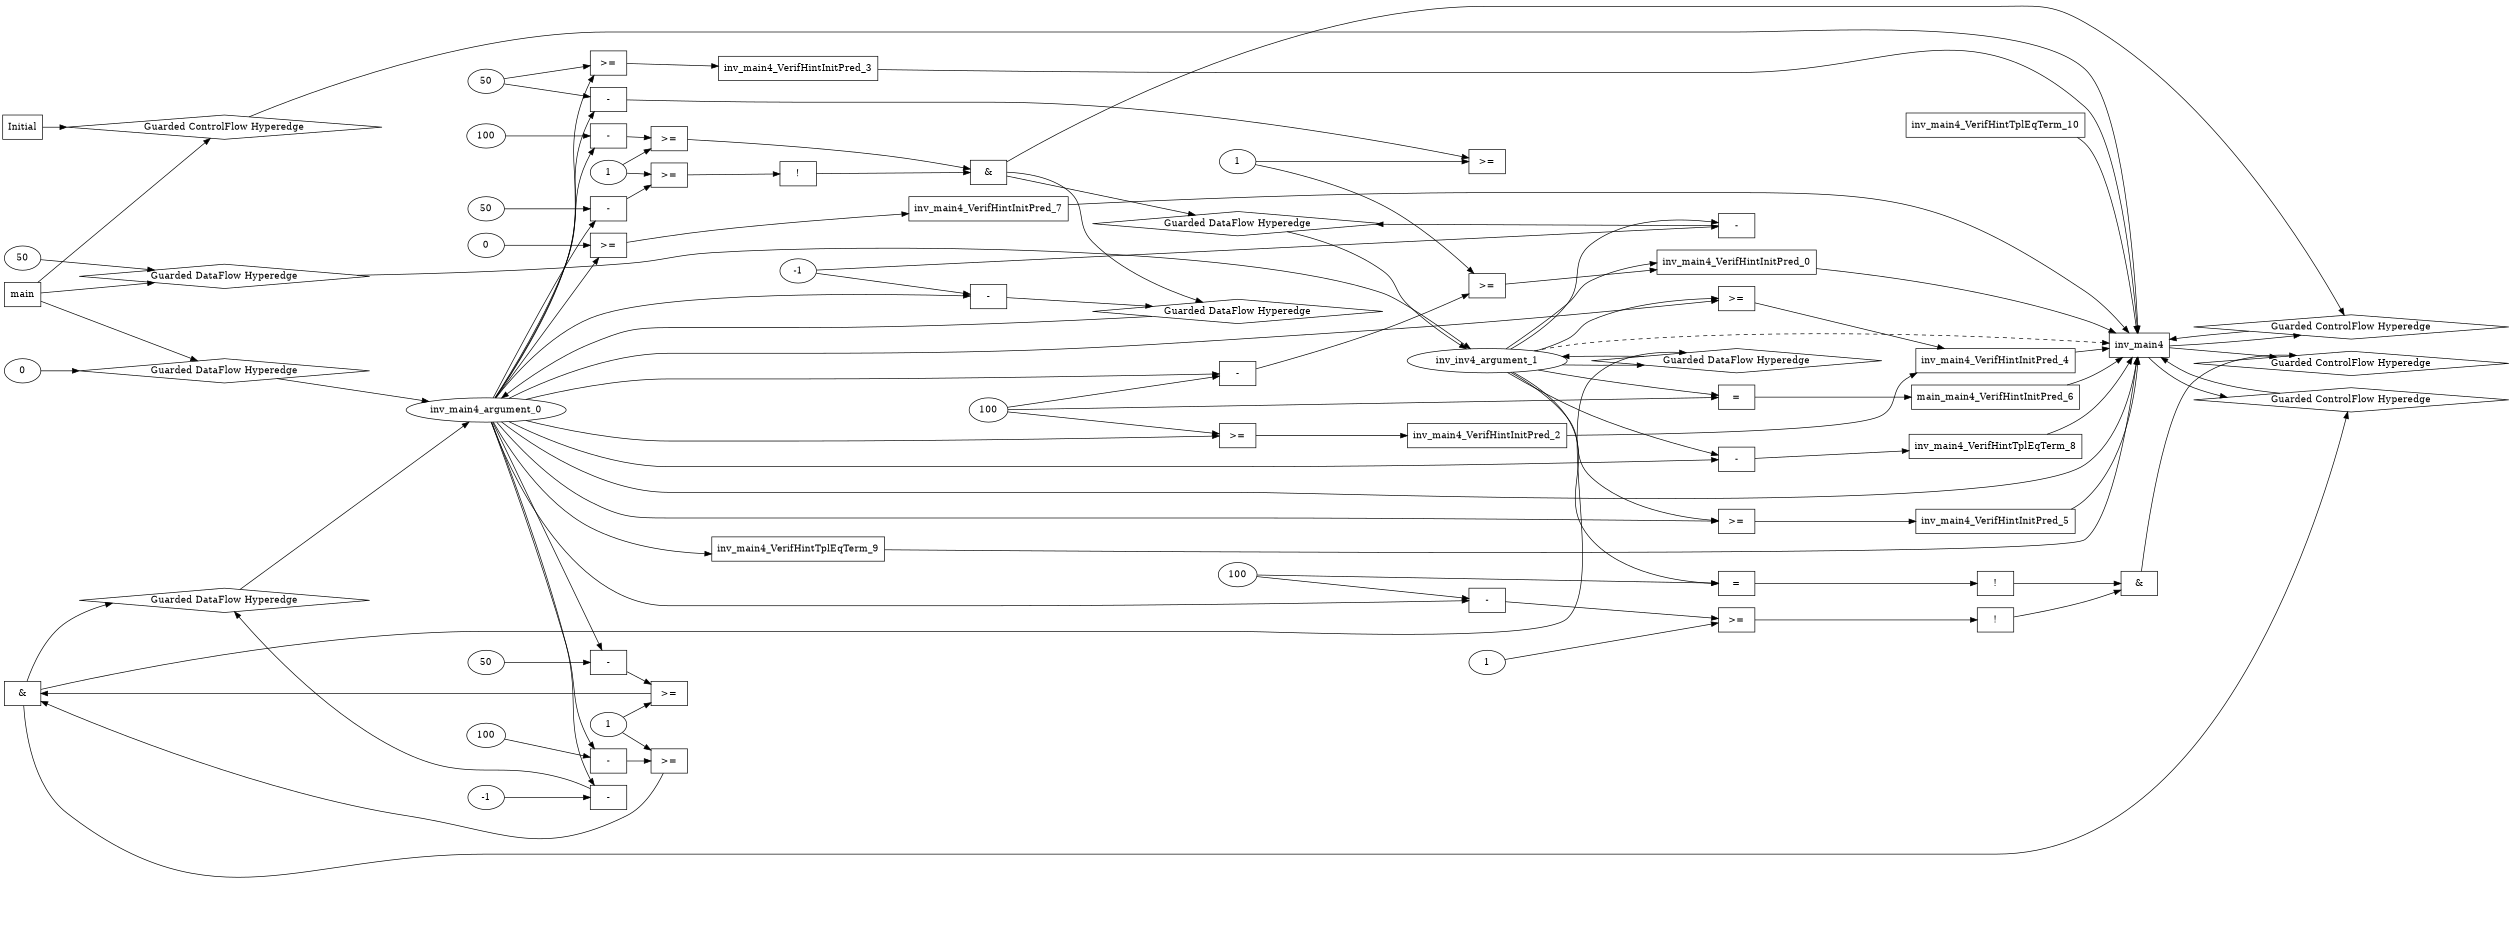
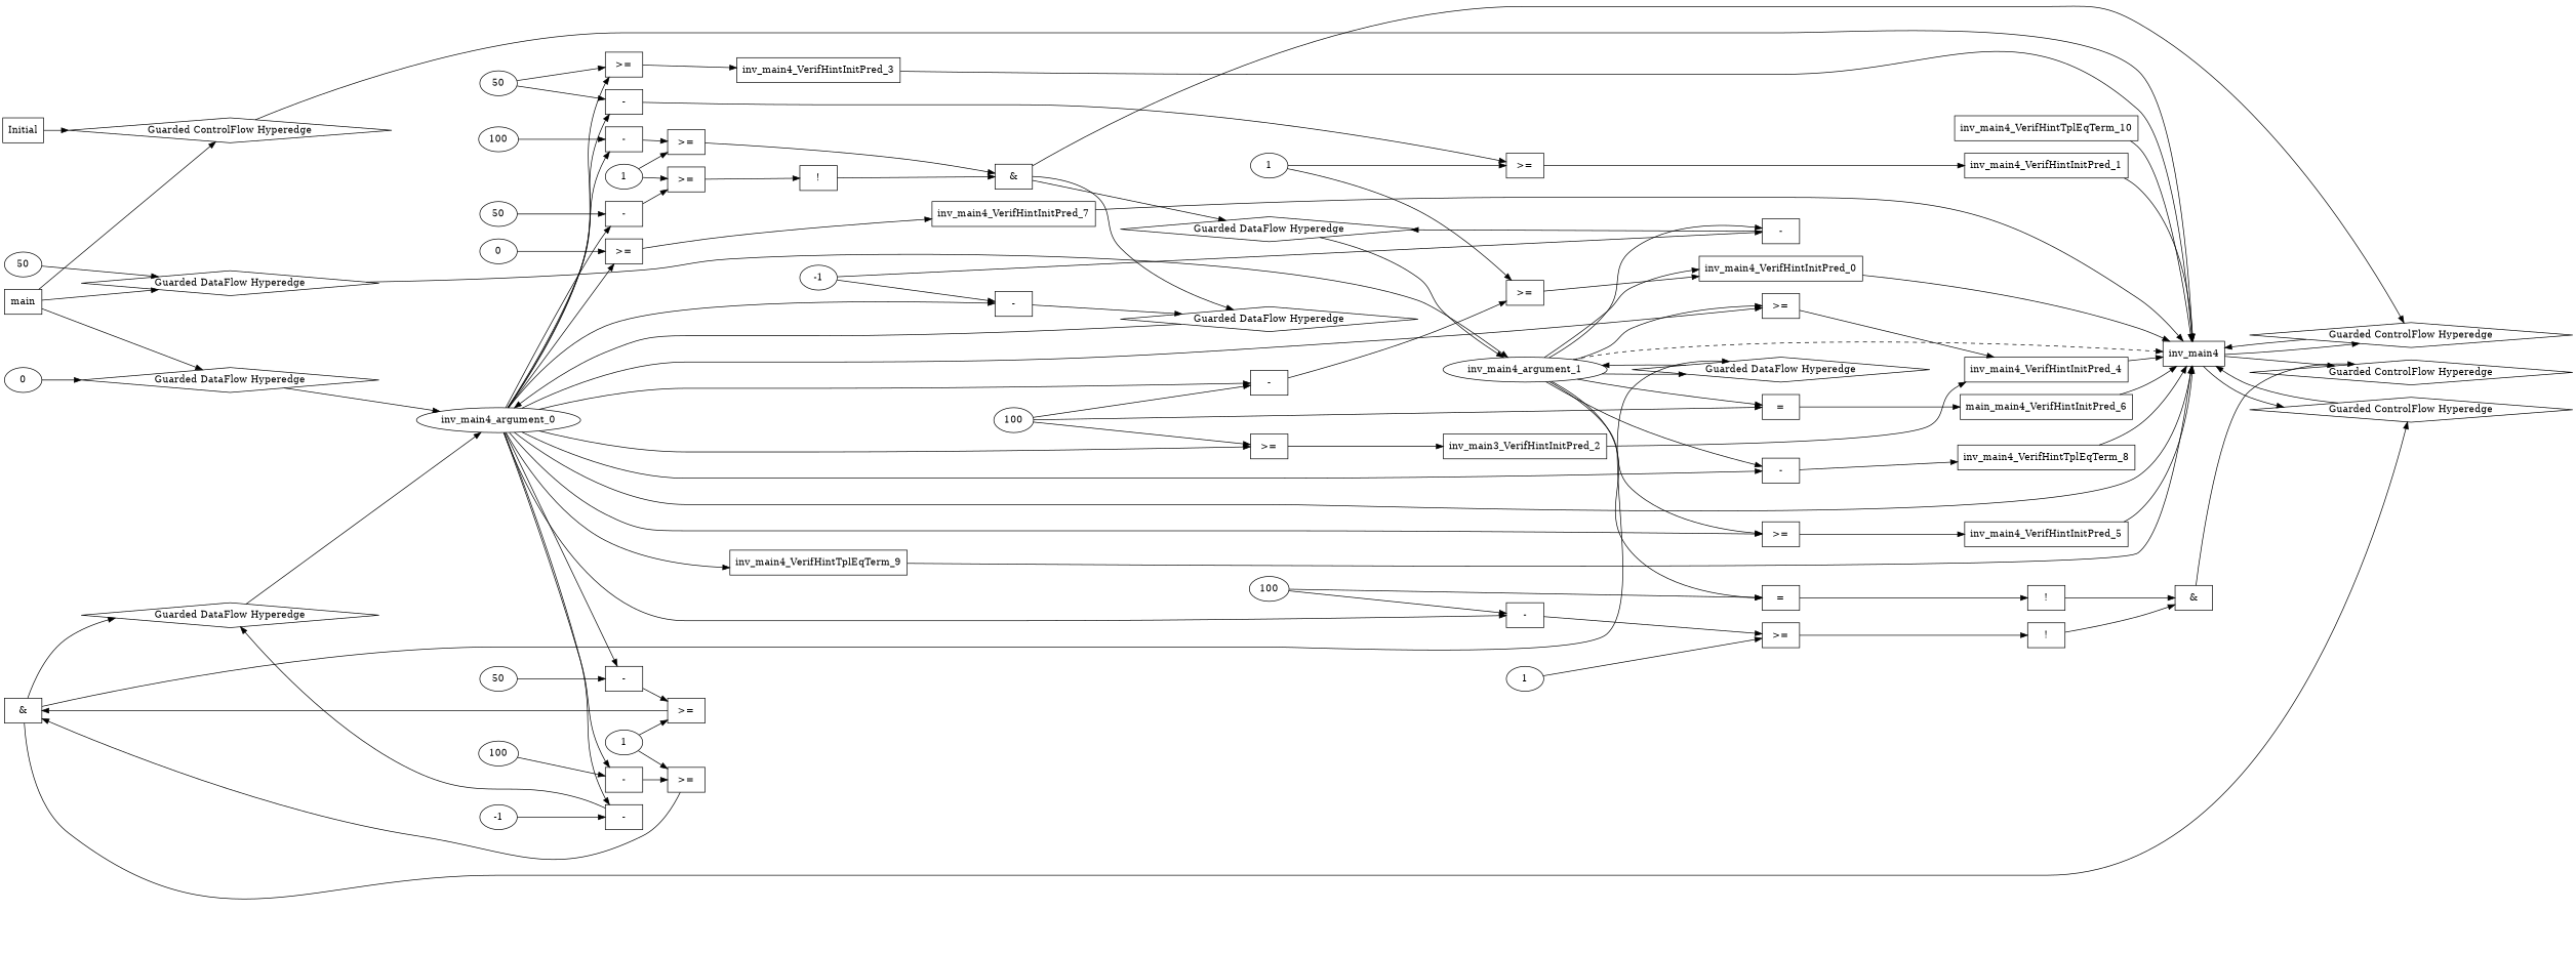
  digraph {
    fontname="DejaVu Serif"
    rankdir=LR
    node [fontname="DejaVu Serif" shape=rect]
    edge [fontname="DejaVu Serif"]
    n1 [label=inv_main4]
    n2 [label="Guarded ControlFlow Hyperedge" shape=diamond]
    n3 [label="Guarded ControlFlow Hyperedge" shape=diamond]
    n4 [label="Guarded ControlFlow Hyperedge" shape=diamond]
    n5 [label=Initial]
    n6 [label="Guarded ControlFlow Hyperedge" shape=diamond]
    n7 [label=inv_main4_argument_0 shape=oval]
    n8 [label="-"]
    n9 [label="-"]
    n10 [label="-"]
    n11 [label="-"]
    n12 [label="-"]
    n13 [label="-"]
    n14 [label="-"]
    n15 [label="-"]
    n16 [label="-"]
    n17 [label=">="]
    n18 [label=">="]
    n19 [label=">="]
    n20 [label=">="]
    n21 [label=">="]
    n22 [label="-"]
    n23 [label=inv_main4_VerifHintTplEqTerm_9]
    n24 [label=">="]
    n25 [label=">="]
    n26 [label="Guarded DataFlow Hyperedge" shape=diamond]
    n27 [label=">="]
    n28 [label=">="]
    n29 [label="Guarded DataFlow Hyperedge" shape=diamond]
    n30 [label=">="]
    n31 [label=">="]
    n32 [label=">="]
-   n33 [label=inv_main4_VerifHintInitPred_2]
+   n33 [label=inv_main3_VerifHintInitPred_2]
    n34 [label=inv_main4_VerifHintInitPred_3]
    n35 [label=inv_main4_VerifHintInitPred_4]
    n36 [label=inv_main4_VerifHintInitPred_5]
    n37 [label=inv_main4_VerifHintInitPred_7]
    n38 [label=inv_main4_VerifHintTplEqTerm_8]
-   n39 [label=inv_inv4_argument_1 shape=oval]
+   n39 [label=inv_main4_argument_1 shape=oval]
    n40 [label="-"]
    n41 [label="="]
    n42 [label="Guarded DataFlow Hyperedge" shape=diamond]
    n43 [label="="]
    n44 [label=inv_main4_VerifHintInitPred_0]
    n45 [label="Guarded DataFlow Hyperedge" shape=diamond]
    n46 [label="!"]
    n47 [label=main_main4_VerifHintInitPred_6]
    n48 [label=inv_main4_VerifHintTplEqTerm_10]
    n49 [label=main]
    n50 [label="Guarded DataFlow Hyperedge" shape=diamond]
    n51 [label="Guarded DataFlow Hyperedge" shape=diamond]
    n52 [label=0 shape=""]
    n53 [label=50 shape=""]
    n54 [label="&"]
    n55 [label=50 shape=""]
    n56 [label=1 shape=""]
    n57 [label=100 shape=""]
    n58 [label=-1 shape=""]
    n59 [label="&"]
    n60 [label="!"]
    n61 [label=50 shape=""]
    n62 [label=1 shape=""]
    n63 [label=100 shape=""]
    n64 [label=-1 shape=""]
    n65 [label="&"]
    n66 [label=100 shape=""]
    n67 [label="!"]
    n68 [label=1 shape=""]
    n69 [label=100 shape=""]
    n70 [label=1 shape=""]
+   n71 [label=inv_main4_VerifHintInitPred_1]
    n72 [label=50 shape=""]
    n73 [label=0 shape=""]
    n1 -> n2
    n1 -> n3
    n1 -> n4
    n2 -> n1
    n3 -> n1
    n5 -> n6
    n6 -> n1
    n7 -> n1 [style=solid]
    n7 -> n8
    n7 -> n9
    n7 -> n10
    n7 -> n11
    n7 -> n12
    n7 -> n13
    n7 -> n14
    n7 -> n15
    n7 -> n16
    n7 -> n17
    n7 -> n18
    n7 -> n19
    n7 -> n20
    n7 -> n21
    n7 -> n22
    n7 -> n23
    n8 -> n24
    n9 -> n25
    n10 -> n26
    n11 -> n27
    n12 -> n28
    n13 -> n29
    n14 -> n30
    n15 -> n31
    n16 -> n32
    n17 -> n33
    n18 -> n34
    n19 -> n35
    n20 -> n36
    n21 -> n37
    n22 -> n38
    n23 -> n1
    n24 -> n54
    n25 -> n54
    n26 -> n7
    n27 -> n60
    n28 -> n59
    n29 -> n7
    n30 -> n67
    n31 -> n44
+   n32 -> n71
    n33 -> n35
    n34 -> n1
    n35 -> n1
    n36 -> n1
    n37 -> n1
    n38 -> n1
    n39 -> n1 [style=dashed]
    n39 -> n19
    n39 -> n20
    n39 -> n22
    n39 -> n40
    n39 -> n41
    n39 -> n42
    n39 -> n43
    n39 -> n44
    n40 -> n45
    n41 -> n46
    n42 -> n39
    n43 -> n47
    n44 -> n1
    n45 -> n39
    n46 -> n65
    n47 -> n1
    n48 -> n1
    n49 -> n6
    n49 -> n50
    n49 -> n51
    n50 -> n7
    n51 -> n39
    n52 -> n50
    n53 -> n51
    n54 -> n2
    n54 -> n26
    n54 -> n42
    n55 -> n8
    n56 -> n24
    n56 -> n25
    n57 -> n9
    n58 -> n10
    n59 -> n3
    n59 -> n29
    n59 -> n45
    n60 -> n59
    n61 -> n11
    n62 -> n27
    n62 -> n28
    n63 -> n12
    n64 -> n13
    n64 -> n40
    n65 -> n4
    n66 -> n14
    n66 -> n41
    n67 -> n65
    n68 -> n30
    n69 -> n15
    n69 -> n17
    n69 -> n43
    n70 -> n31
    n70 -> n32
+   n71 -> n1
    n72 -> n16
    n72 -> n18
    n73 -> n21
  }
